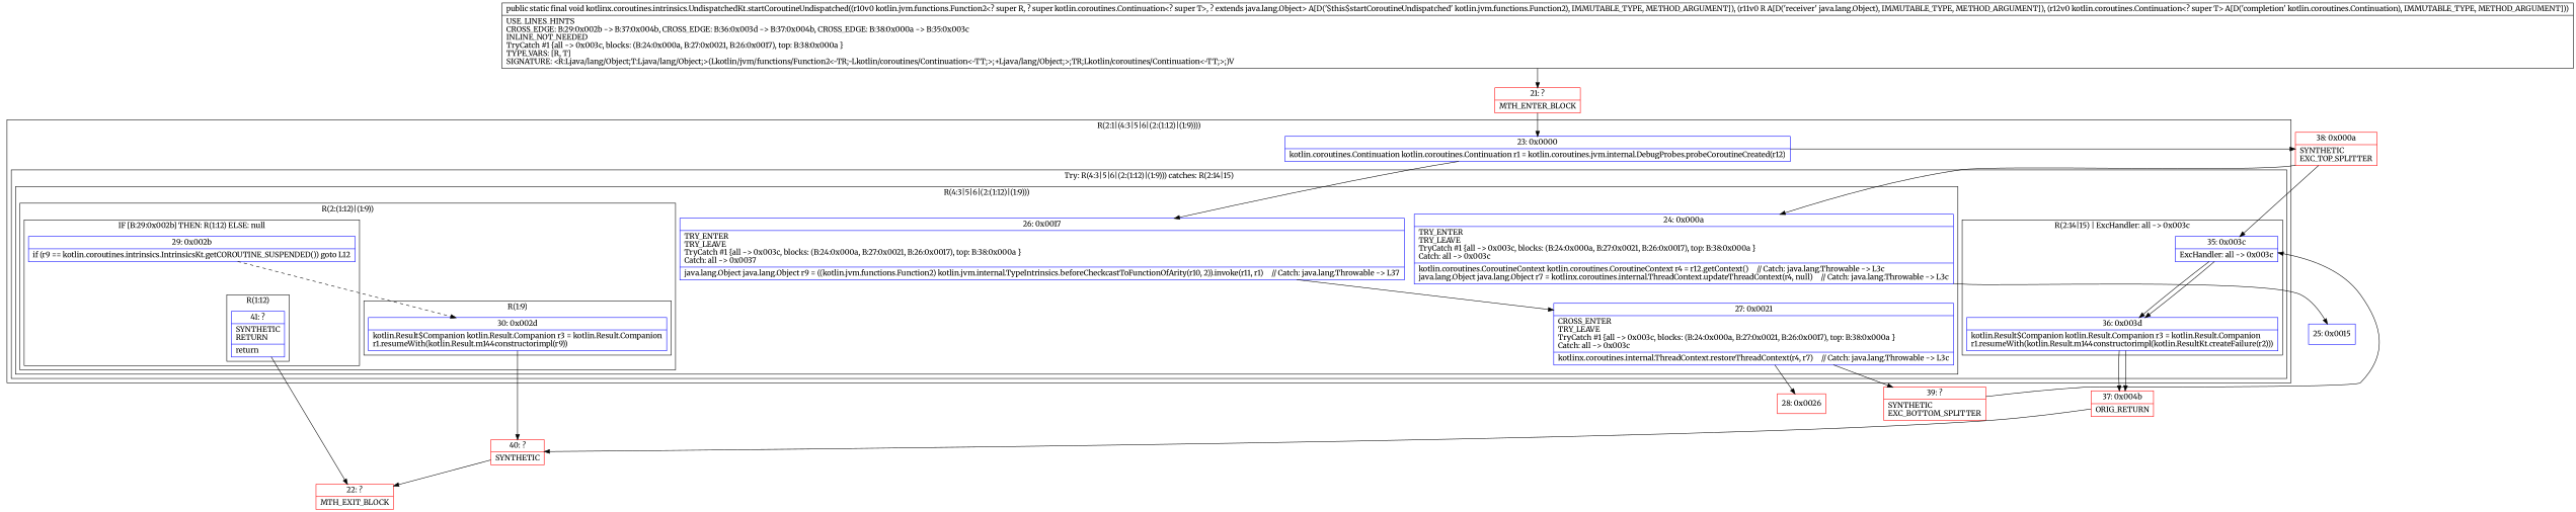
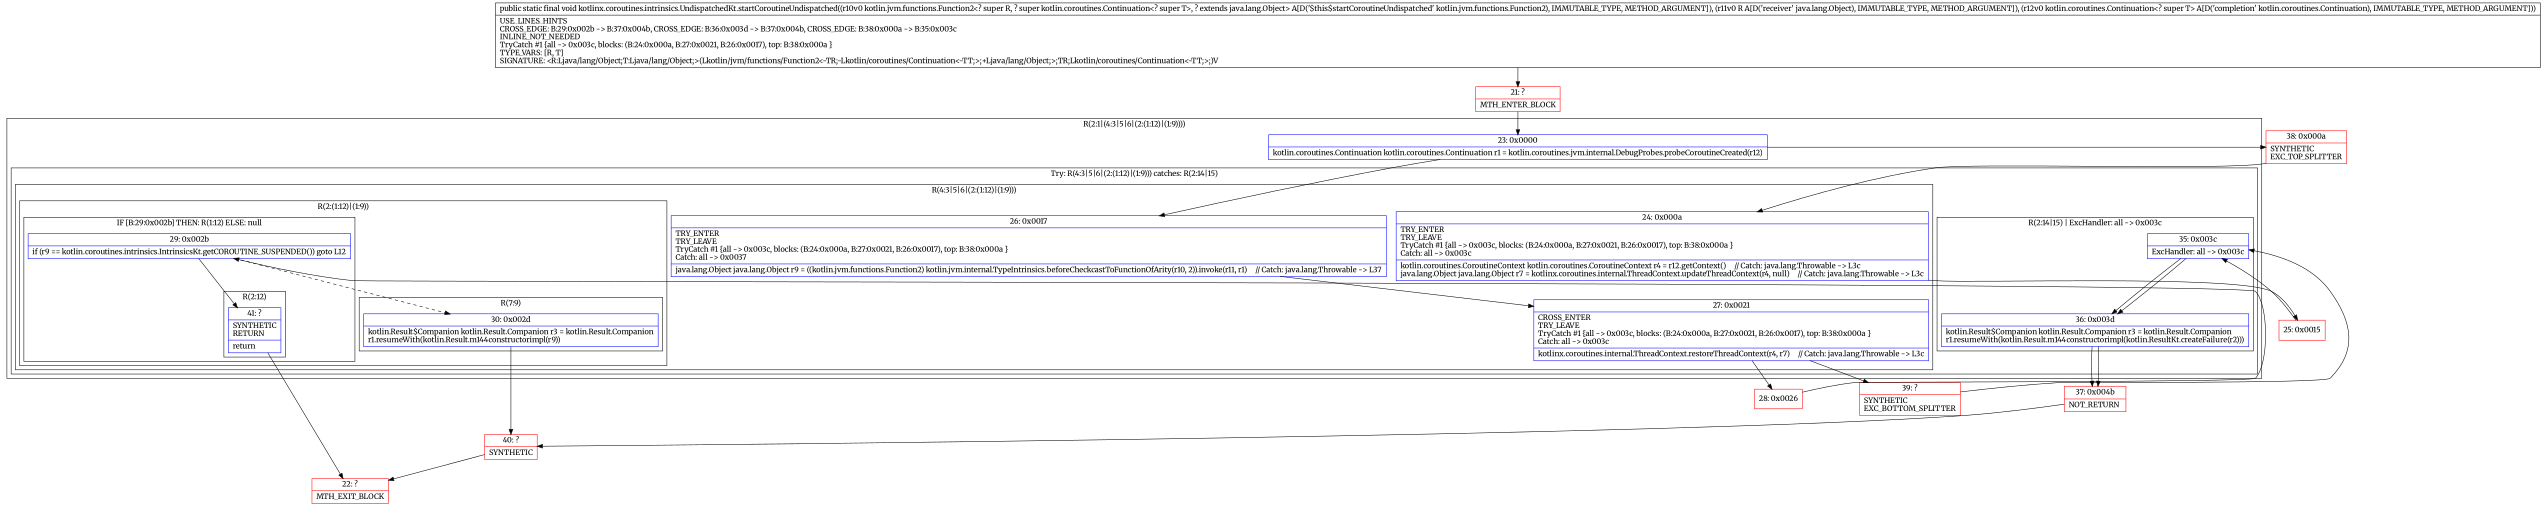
  digraph {
    fontname=Merriweather
    node [color=blue fontname=Merriweather shape=record]
    edge [fontname=Merriweather]
    n1 [label="{41\:\ ?|SYNTHETIC\lRETURN\l|return\l}"]
    n2 [label="{29\:\ 0x002b|if (r9 == kotlin.coroutines.intrinsics.IntrinsicsKt.getCOROUTINE_SUSPENDED()) goto L12\l}"]
    n3 [label="{30\:\ 0x002d|kotlin.Result$Companion kotlin.Result.Companion r3 = kotlin.Result.Companion\lr1.resumeWith(kotlin.Result.m144constructorimpl(r9))\l}"]
    n4 [label="{24\:\ 0x000a|TRY_ENTER\lTRY_LEAVE\lTryCatch #1 \{all \-\> 0x003c, blocks: (B:24:0x000a, B:27:0x0021, B:26:0x0017), top: B:38:0x000a \}\lCatch: all \-\> 0x003c\l|kotlin.coroutines.CoroutineContext kotlin.coroutines.CoroutineContext r4 = r12.getContext()     \/\/ Catch: java.lang.Throwable \-\> L3c\ljava.lang.Object java.lang.Object r7 = kotlinx.coroutines.internal.ThreadContext.updateThreadContext(r4, null)     \/\/ Catch: java.lang.Throwable \-\> L3c\l}"]
    n5 [label="{26\:\ 0x0017|TRY_ENTER\lTRY_LEAVE\lTryCatch #1 \{all \-\> 0x003c, blocks: (B:24:0x000a, B:27:0x0021, B:26:0x0017), top: B:38:0x000a \}\lCatch: all \-\> 0x0037\l|java.lang.Object java.lang.Object r9 = ((kotlin.jvm.functions.Function2) kotlin.jvm.internal.TypeIntrinsics.beforeCheckcastToFunctionOfArity(r10, 2)).invoke(r11, r1)     \/\/ Catch: java.lang.Throwable \-\> L37\l}"]
    n6 [label="{27\:\ 0x0021|CROSS_ENTER\lTRY_LEAVE\lTryCatch #1 \{all \-\> 0x003c, blocks: (B:24:0x000a, B:27:0x0021, B:26:0x0017), top: B:38:0x000a \}\lCatch: all \-\> 0x003c\l|kotlinx.coroutines.internal.ThreadContext.restoreThreadContext(r4, r7)     \/\/ Catch: java.lang.Throwable \-\> L3c\l}"]
    n7 [label="{35\:\ 0x003c|ExcHandler: all \-\> 0x003c\l}"]
    n8 [label="{36\:\ 0x003d|kotlin.Result$Companion kotlin.Result.Companion r3 = kotlin.Result.Companion\lr1.resumeWith(kotlin.Result.m144constructorimpl(kotlin.ResultKt.createFailure(r2)))\l}"]
    n9 [label="{23\:\ 0x0000|kotlin.coroutines.Continuation kotlin.coroutines.Continuation r1 = kotlin.coroutines.jvm.internal.DebugProbes.probeCoroutineCreated(r12)\l}"]
    n10 [color=red label="{22\:\ ?|MTH_EXIT_BLOCK\l}"]
    n11 [color=red label="{40\:\ ?|SYNTHETIC\l}"]
-   n12 [label="{25\:\ 0x0015}"]
+   n12 [color=red label="{25\:\ 0x0015}"]
    n13 [color=red label="{28\:\ 0x0026}"]
    n14 [color=red label="{39\:\ ?|SYNTHETIC\lEXC_BOTTOM_SPLITTER\l}"]
-   n15 [color=red label="{37\:\ 0x004b|ORIG_RETURN\l}"]
+   n15 [color=red label="{37\:\ 0x004b|NOT_RETURN\l}"]
    n16 [color=red label="{38\:\ 0x000a|SYNTHETIC\lEXC_TOP_SPLITTER\l}"]
    n17 [color=red label="{21\:\ ?|MTH_ENTER_BLOCK\l}"]
    n18 [label="{public static final void kotlinx.coroutines.intrinsics.UndispatchedKt.startCoroutineUndispatched((r10v0 kotlin.jvm.functions.Function2\<? super R, ? super kotlin.coroutines.Continuation\<? super T\>, ? extends java.lang.Object\> A[D('$this$startCoroutineUndispatched' kotlin.jvm.functions.Function2), IMMUTABLE_TYPE, METHOD_ARGUMENT]), (r11v0 R A[D('receiver' java.lang.Object), IMMUTABLE_TYPE, METHOD_ARGUMENT]), (r12v0 kotlin.coroutines.Continuation\<? super T\> A[D('completion' kotlin.coroutines.Continuation), IMMUTABLE_TYPE, METHOD_ARGUMENT]))  | USE_LINES_HINTS\lCROSS_EDGE: B:29:0x002b \-\> B:37:0x004b, CROSS_EDGE: B:36:0x003d \-\> B:37:0x004b, CROSS_EDGE: B:38:0x000a \-\> B:35:0x003c\lINLINE_NOT_NEEDED\lTryCatch #1 \{all \-\> 0x003c, blocks: (B:24:0x000a, B:27:0x0021, B:26:0x0017), top: B:38:0x000a \}\lTYPE_VARS: [R, T]\lSIGNATURE: \<R:Ljava\/lang\/Object;T:Ljava\/lang\/Object;\>(Lkotlin\/jvm\/functions\/Function2\<\-TR;\-Lkotlin\/coroutines\/Continuation\<\-TT;\>;+Ljava\/lang\/Object;\>;TR;Lkotlin\/coroutines\/Continuation\<\-TT;\>;)V\l}" color=""]
    subgraph cluster_1 {
      label="R(2:1|(4:3|5|6|(2:(1:12)|(1:9))))"
      n9
      subgraph cluster_2 {
        label="Try: R(4:3|5|6|(2:(1:12)|(1:9))) catches: R(2:14|15)"
        subgraph cluster_3 {
          label="R(4:3|5|6|(2:(1:12)|(1:9)))"
          n4
          n5
          n6
          subgraph cluster_4 {
            label="R(2:(1:12)|(1:9))"
            subgraph cluster_5 {
              label="IF [B:29:0x002b] THEN: R(1:12) ELSE: null"
              n2
              subgraph cluster_6 {
-               label="R(1:12)"
+               label="R(2:12)"
                n1
              }
            }
            subgraph cluster_7 {
-             label="R(1:9)"
+             label="R(7:9)"
              n3
            }
          }
        }
        subgraph cluster_8 {
          label="R(2:14|15) | ExcHandler: all \-\> 0x003c\l"
          n7
          n8
        }
      }
    }
    subgraph cluster_9 {
      label="R(2:14|15) | ExcHandler: all \-\> 0x003c\l"
    }
    n1 -> n10
+   n2 -> n1
    n2 -> n3 [style=dashed]
    n3 -> n11
    n4 -> n12
    n5 -> n6
    n6 -> n13
    n6 -> n14
    n7 -> n8
    n7 -> n8
    n8 -> n15
    n8 -> n15
    n9 -> n5
    n9 -> n16
    n11 -> n10
+   n13 -> n2
    n14 -> n7
    n15 -> n11
    n16 -> n4
-   n16 -> n7
+   n12 -> n7
    n17 -> n9
    n18 -> n17
  }
